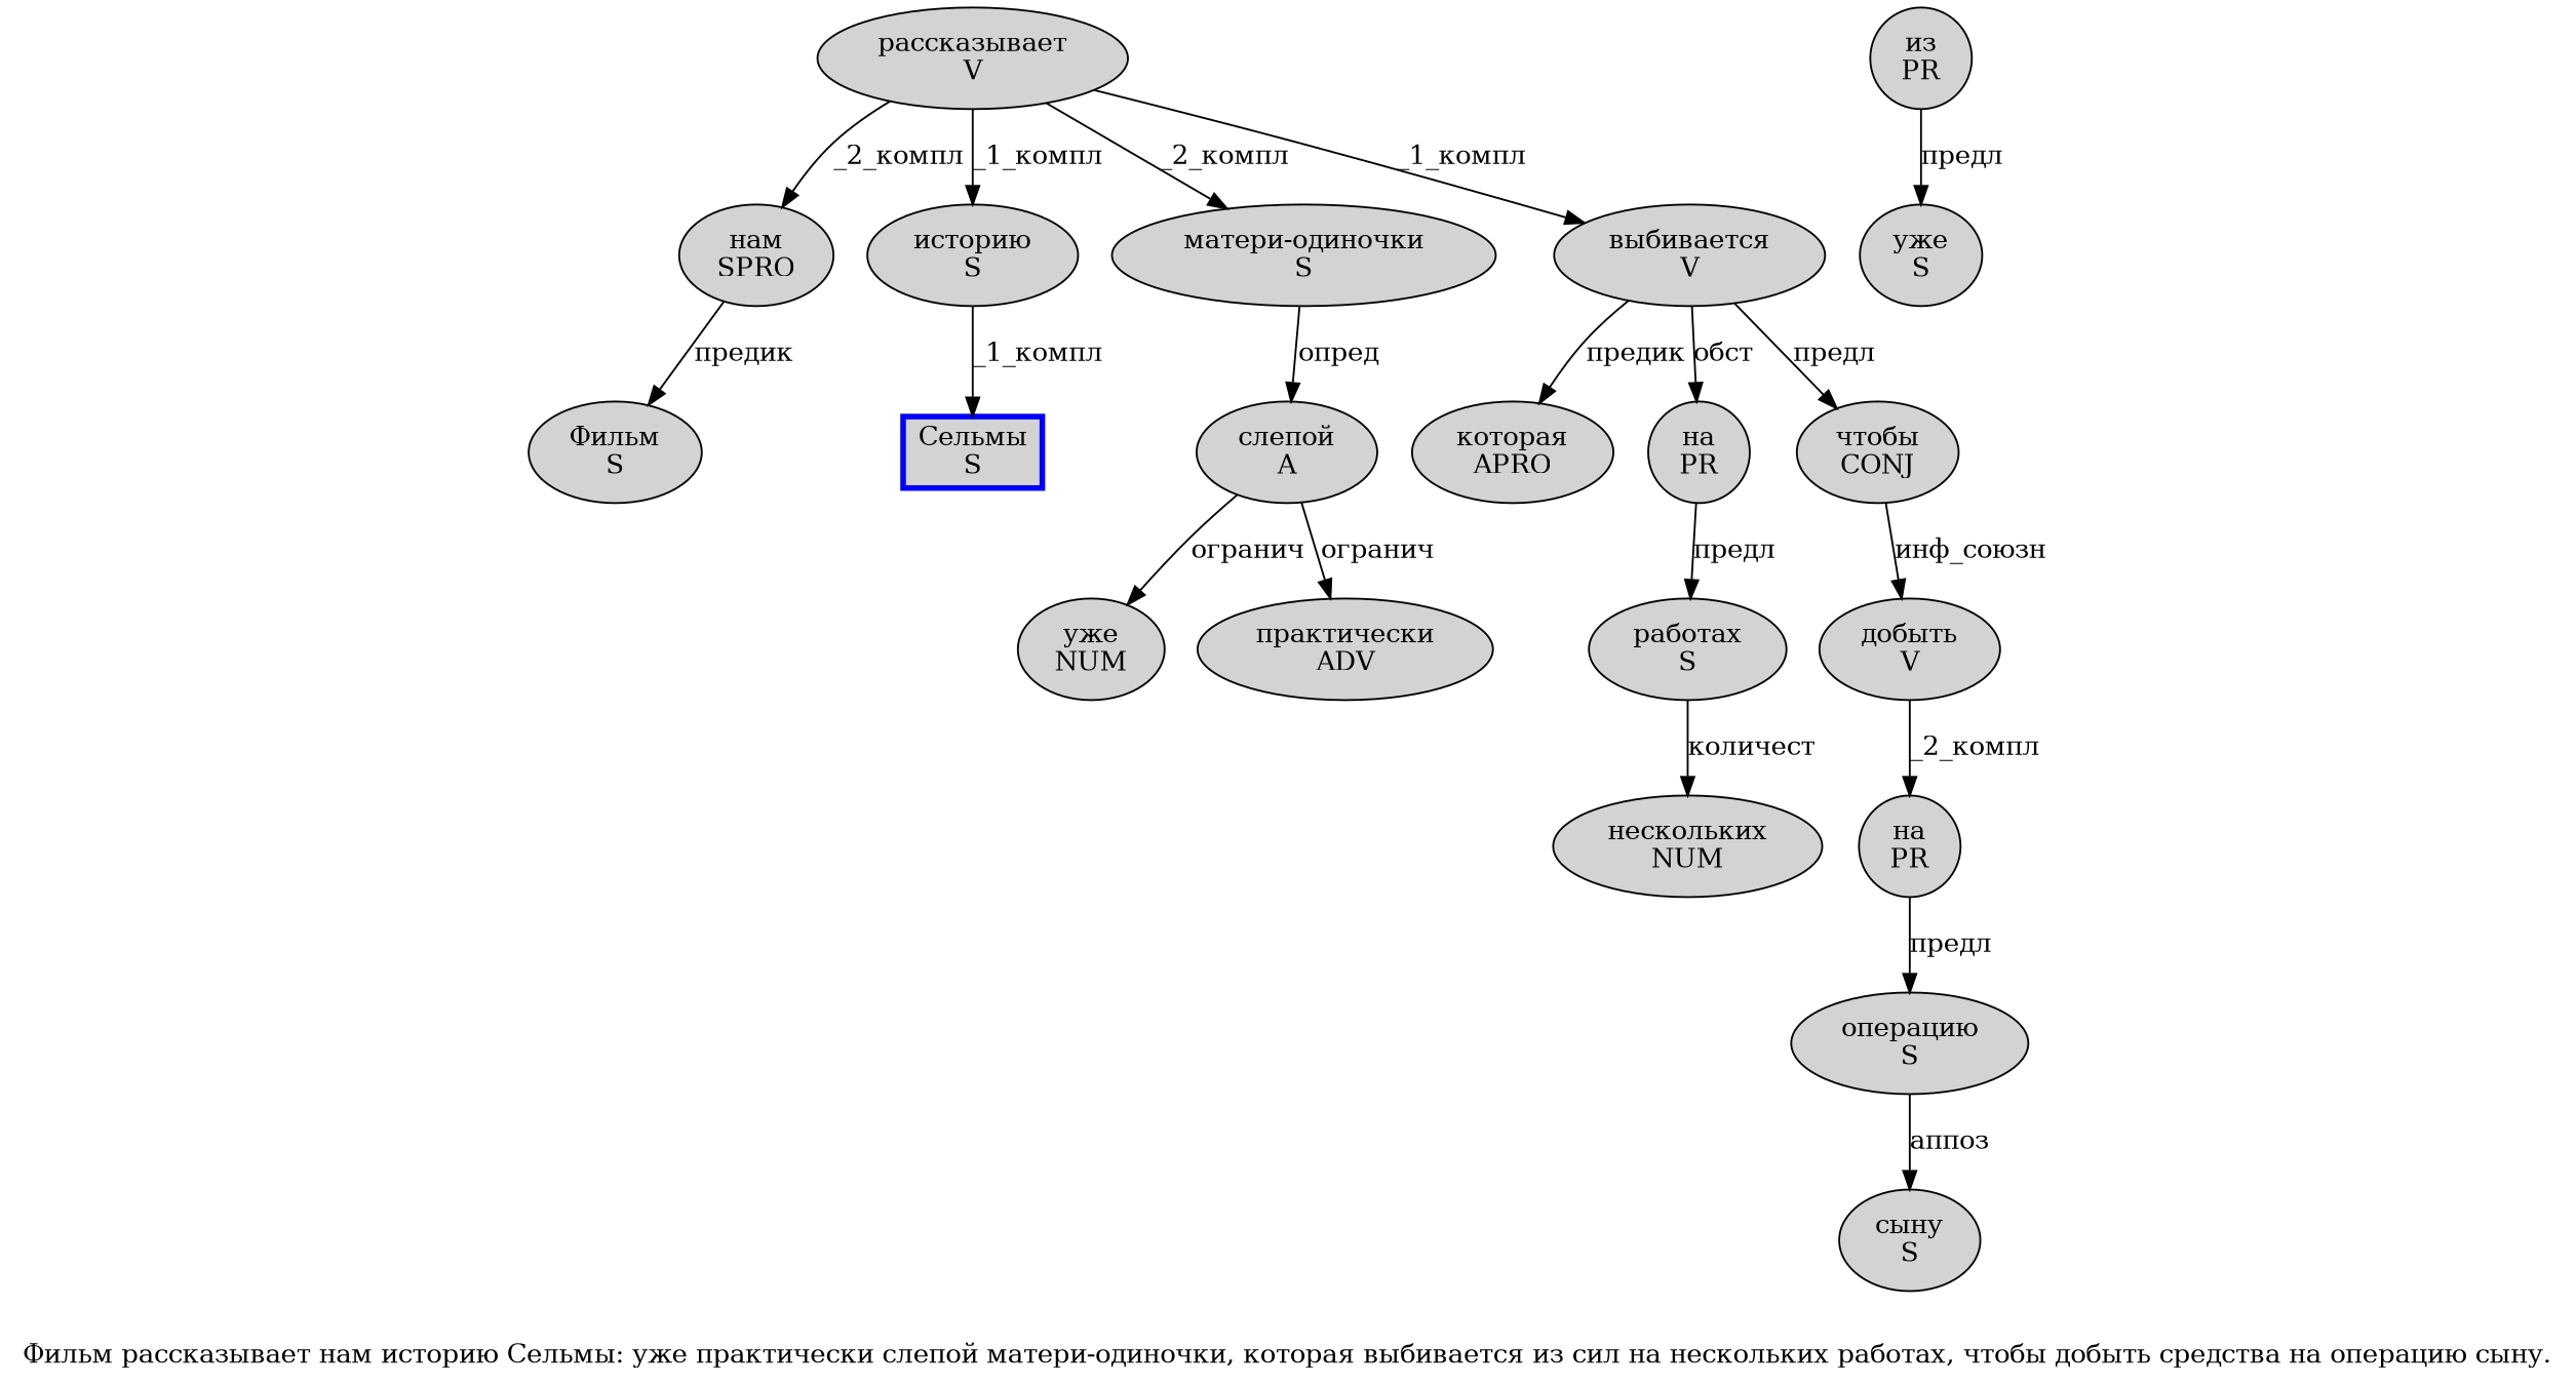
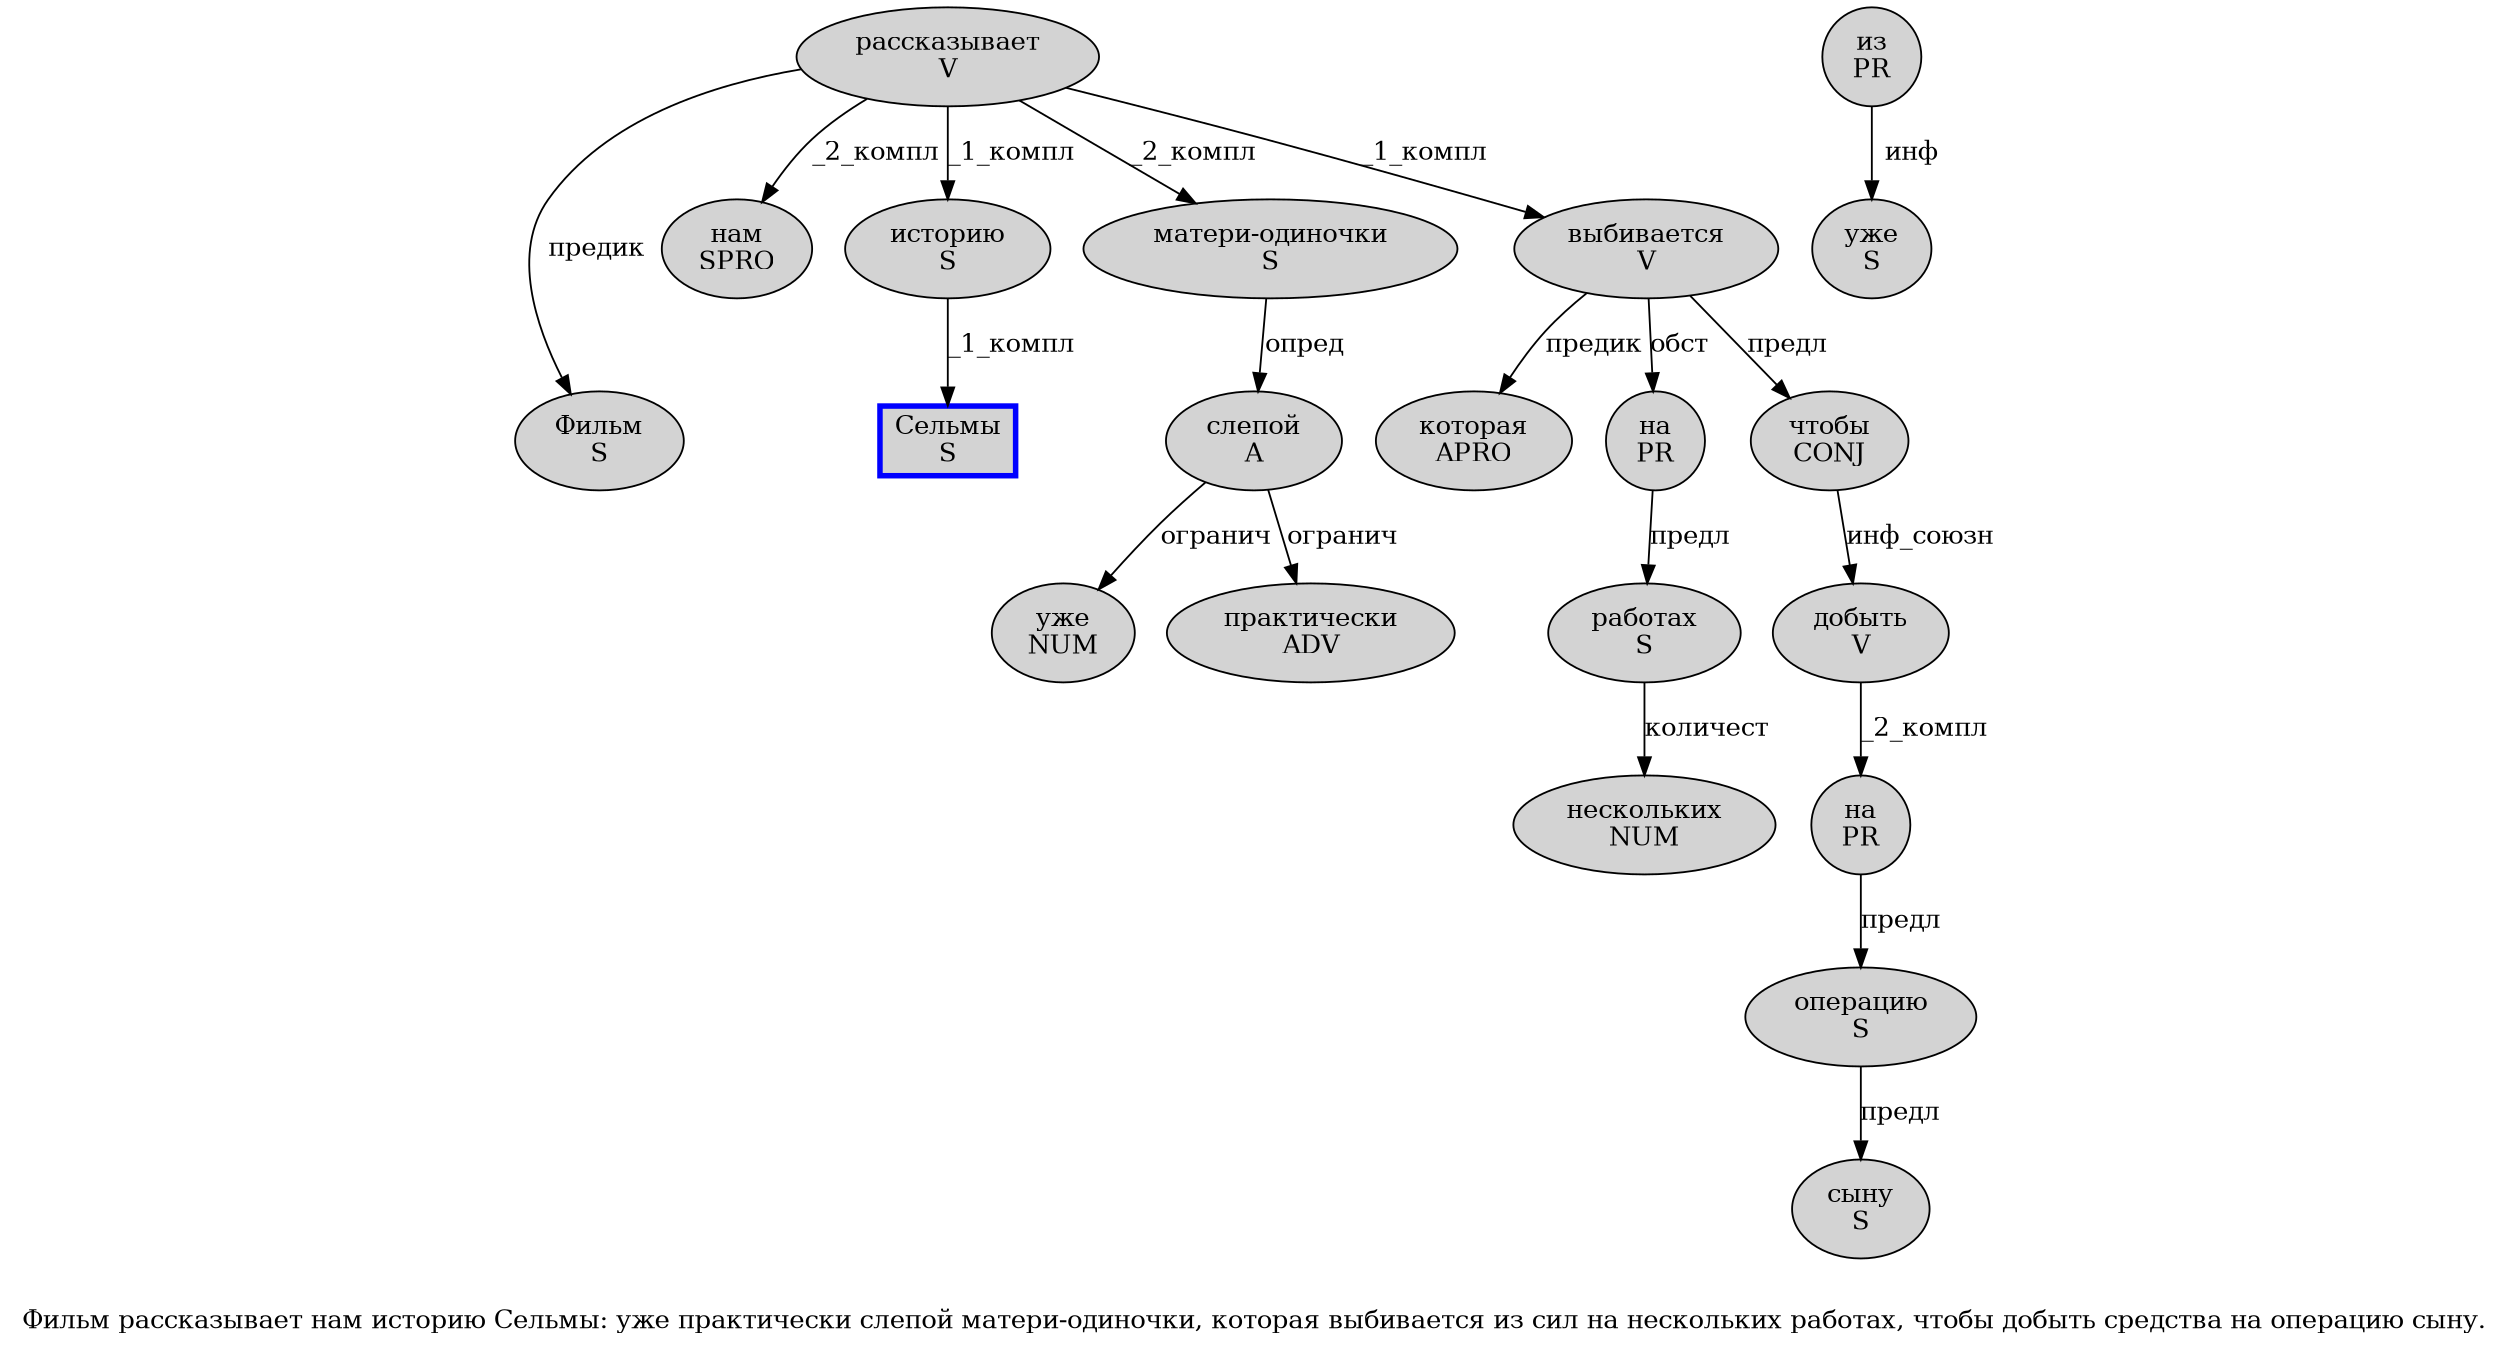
  digraph {
    label="Фильм рассказывает нам историю Сельмы: уже практически слепой матери-одиночки, которая выбивается из сил на нескольких работах, чтобы добыть средства на операцию сыну."
    node [fillcolor=lightgray penwidth=1 shape=ellipse style=filled]
    n1 [label="Фильм\nS"]
    n2 [label="рассказывает\nV"]
    n3 [label="нам\nSPRO"]
    n4 [label="историю\nS"]
    n5 [label="матери-одиночки\nS"]
    n6 [label="выбивается\nV"]
    n7 [color=blue label="Сельмы\nS" penwidth=3 shape=box]
    n8 [label="слепой\nA"]
    n9 [label="которая\nAPRO"]
    n10 [label="на\nPR"]
    n11 [label="чтобы\nCONJ"]
    n12 [label="уже\nNUM"]
    n13 [label="практически\nADV"]
    n14 [label="из\nPR"]
    n15 [label="уже\nS"]
    n16 [label="работах\nS"]
    n17 [label="добыть\nV"]
    n18 [label="нескольких\nNUM"]
    n19 [label="на\nPR"]
    n20 [label="операцию\nS"]
    n21 [label="сыну\nS"]
-   n3 -> n1 [label="предик"]
+   n2 -> n1 [label="предик"]
    n2 -> n3 [label="_2_компл"]
    n2 -> n4 [label="_1_компл"]
    n2 -> n5 [label="_2_компл"]
    n2 -> n6 [label="_1_компл"]
    n4 -> n7 [label="_1_компл"]
    n5 -> n8 [label="опред"]
    n6 -> n9 [label="предик"]
    n6 -> n10 [label="обст"]
    n6 -> n11 [label="предл"]
    n8 -> n12 [label="огранич"]
    n8 -> n13 [label="огранич"]
    n10 -> n16 [label="предл"]
    n11 -> n17 [label="инф_союзн"]
-   n14 -> n15 [label="предл"]
+   n14 -> n15 [label="инф"]
    n16 -> n18 [label="количест"]
    n17 -> n19 [label="_2_компл"]
    n19 -> n20 [label="предл"]
-   n20 -> n21 [label="аппоз"]
+   n20 -> n21 [label="предл"]
  }
